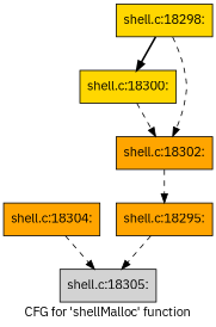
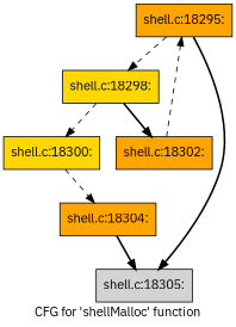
  digraph {
    fontname="IBM Plex Sans"
    label="CFG for 'shellMalloc' function"
    node [fillcolor=orange fontname="IBM Plex Sans" shape=record style=filled]
    edge [fontname="IBM Plex Sans" style=dashed]
    n1 [label="{shell.c:18295:}"]
    n2 [fillcolor=gold label="{shell.c:18298:}"]
    n3 [fillcolor=lightgrey label="{shell.c:18305:}"]
    n4 [fillcolor=gold label="{shell.c:18300:}"]
    n5 [label="{shell.c:18302:}"]
    n6 [label="{shell.c:18304:}"]
-   n1 -> n3
-   n2 -> n4 [style=bold]
-   n2 -> n5
-   n4 -> n5
+   n1 -> n2
+   n1 -> n3 [style=bold]
+   n2 -> n4
+   n2 -> n5 [style=bold]
+   n4 -> n6
    n5 -> n1
-   n6 -> n3
+   n6 -> n3 [style=bold]
  }
